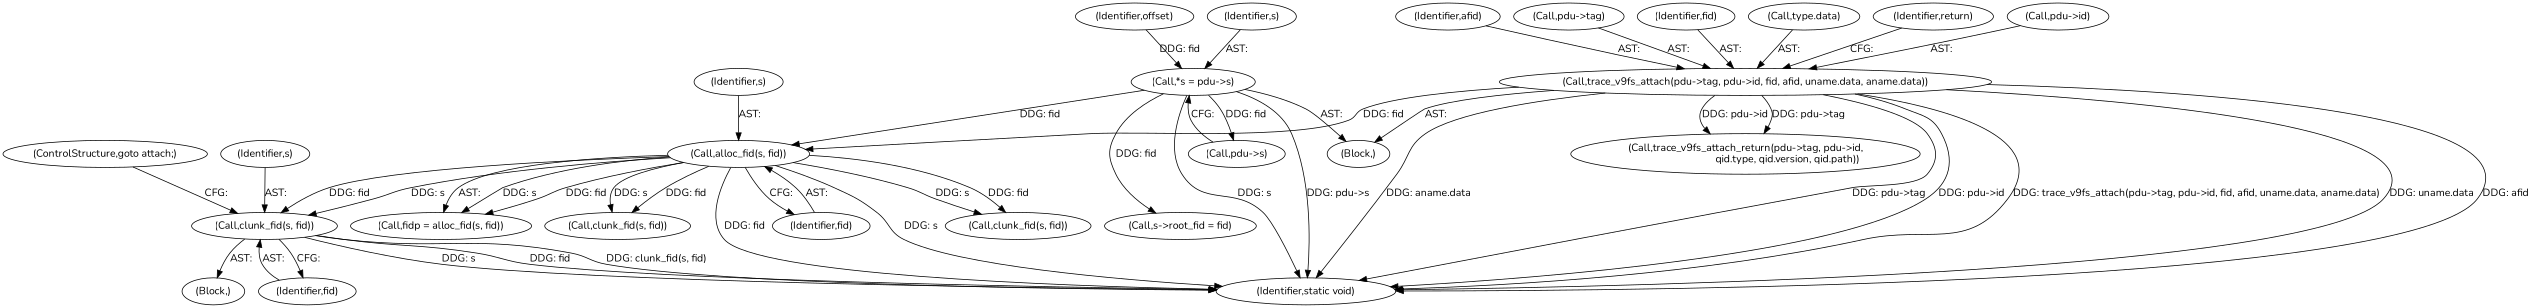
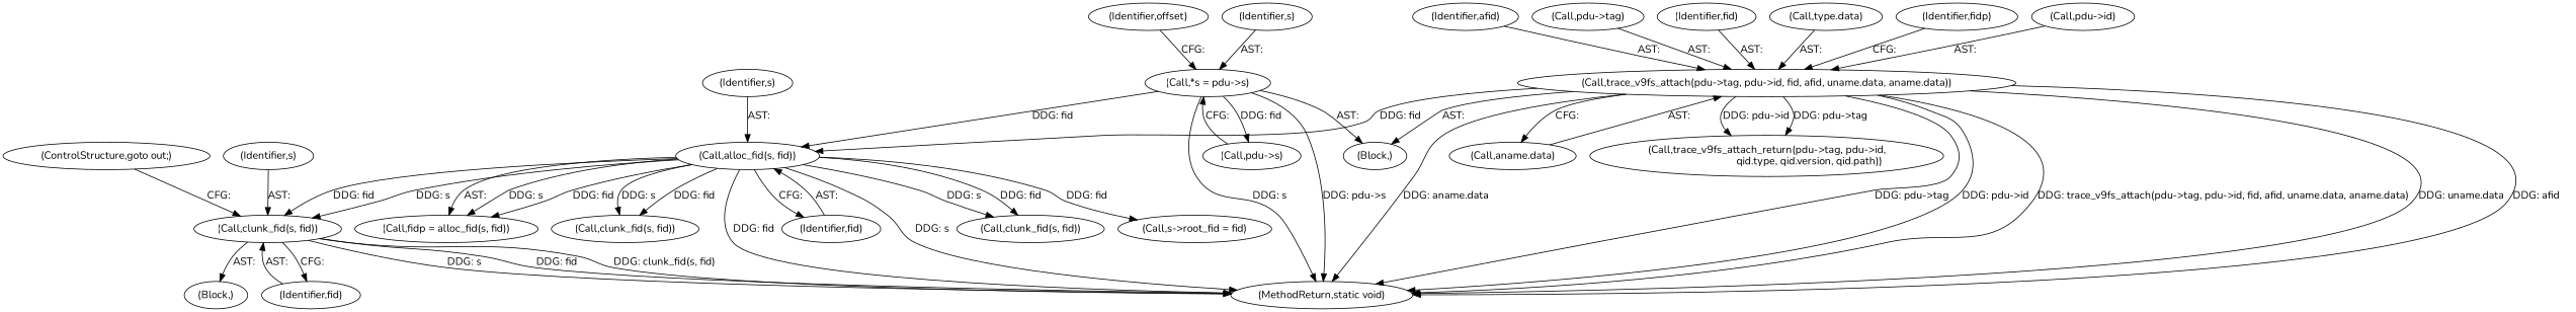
  digraph {
    fontname=Nunito
    node [fontname=Nunito]
    edge [fontname=Nunito]
    n1 [label="(Call,clunk_fid(s, fid))"]
-   n2 [label="(Identifier,static void)"]
+   n2 [label="(MethodReturn,static void)"]
    n3 [label="(Block,)"]
    n4 [label="(Identifier,fid)"]
    n5 [label="(Call,alloc_fid(s, fid))"]
    n6 [label="(Call,fidp = alloc_fid(s, fid))"]
    n7 [label="(Call,clunk_fid(s, fid))"]
    n8 [label="(Identifier,fid)"]
    n9 [label="(Call,s->root_fid = fid)"]
    n10 [label="(Call,clunk_fid(s, fid))"]
    n11 [label="(Call,*s = pdu->s)"]
    n12 [label="(Call,pdu->s)"]
    n13 [label="(Block,)"]
    n14 [label="(Call,trace_v9fs_attach(pdu->tag, pdu->id, fid, afid, uname.data, aname.data))"]
+   n15 [label="(Call,aname.data)"]
    n16 [label="(Call,trace_v9fs_attach_return(pdu->tag, pdu->id,\n                              qid.type, qid.version, qid.path))"]
    n17 [label="(Identifier,offset)"]
-   n18 [label="(Identifier,return)"]
-   n19 [label="(ControlStructure,goto attach;)"]
+   n18 [label="(Identifier,fidp)"]
+   n19 [label="(ControlStructure,goto out;)"]
    n20 [label="(Call,pdu->id)"]
    n21 [label="(Identifier,s)"]
    n22 [label="(Identifier,s)"]
    n23 [label="(Identifier,afid)"]
    n24 [label="(Call,pdu->tag)"]
    n25 [label="(Identifier,fid)"]
    n26 [label="(Identifier,s)"]
    n27 [label="(Call,type.data)"]
    n1 -> n2 [label="DDG: s"]
    n1 -> n2 [label="DDG: fid"]
    n1 -> n2 [label="DDG: clunk_fid(s, fid)"]
    n1 -> n3 [label="AST: "]
    n1 -> n4 [label="CFG: "]
    n4 -> n1 [label="AST: "]
    n5 -> n1 [label="DDG: s"]
    n5 -> n1 [label="DDG: fid"]
    n5 -> n2 [label="DDG: s"]
    n5 -> n2 [label="DDG: fid"]
    n5 -> n6 [label="AST: "]
    n5 -> n6 [label="DDG: s"]
    n5 -> n6 [label="DDG: fid"]
    n5 -> n7 [label="DDG: s"]
    n5 -> n7 [label="DDG: fid"]
    n5 -> n8 [label="CFG: "]
-   n11 -> n9 [label="DDG: fid"]
+   n5 -> n9 [label="DDG: fid"]
    n5 -> n10 [label="DDG: s"]
    n5 -> n10 [label="DDG: fid"]
    n8 -> n5 [label="AST: "]
    n11 -> n2 [label="DDG: s"]
    n11 -> n2 [label="DDG: pdu->s"]
    n11 -> n5 [label="DDG: fid"]
    n11 -> n12 [label="DDG: fid"]
    n11 -> n13 [label="AST: "]
    n12 -> n11 [label="CFG: "]
    n14 -> n2 [label="DDG: aname.data"]
    n14 -> n2 [label="DDG: pdu->tag"]
    n14 -> n2 [label="DDG: pdu->id"]
    n14 -> n2 [label="DDG: trace_v9fs_attach(pdu->tag, pdu->id, fid, afid, uname.data, aname.data)"]
    n14 -> n2 [label="DDG: uname.data"]
    n14 -> n2 [label="DDG: afid"]
    n14 -> n5 [label="DDG: fid"]
    n14 -> n13 [label="AST: "]
+   n14 -> n15 [label="CFG: "]
    n14 -> n16 [label="DDG: pdu->tag"]
    n14 -> n16 [label="DDG: pdu->id"]
-   n17 -> n11 [label="DDG: fid"]
+   n15 -> n14 [label="AST: "]
+   n17 -> n11 [label="CFG: "]
    n18 -> n14 [label="CFG: "]
    n19 -> n1 [label="CFG: "]
    n20 -> n14 [label="AST: "]
    n21 -> n1 [label="AST: "]
    n22 -> n11 [label="AST: "]
    n23 -> n14 [label="AST: "]
    n24 -> n14 [label="AST: "]
    n25 -> n14 [label="AST: "]
    n26 -> n5 [label="AST: "]
    n27 -> n14 [label="AST: "]
  }
